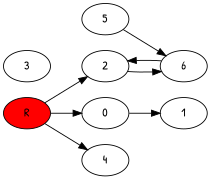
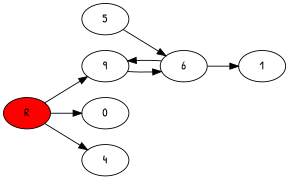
  digraph {
    fontname="Patrick Hand"
    rankdir=LR
    node [fontname="Patrick Hand"]
    edge [fontname="Patrick Hand"]
-   2
+   2 [label=9]
    6
-   3
    5
    n5 [label=0]
    1
    R [fillcolor="#ff0000" style=filled]
    4
    2 -> 6
    6 -> 2
    5 -> 6
-   n5 -> 1
+   6 -> 1
    R -> 2
    R -> n5
    R -> 4
  }
